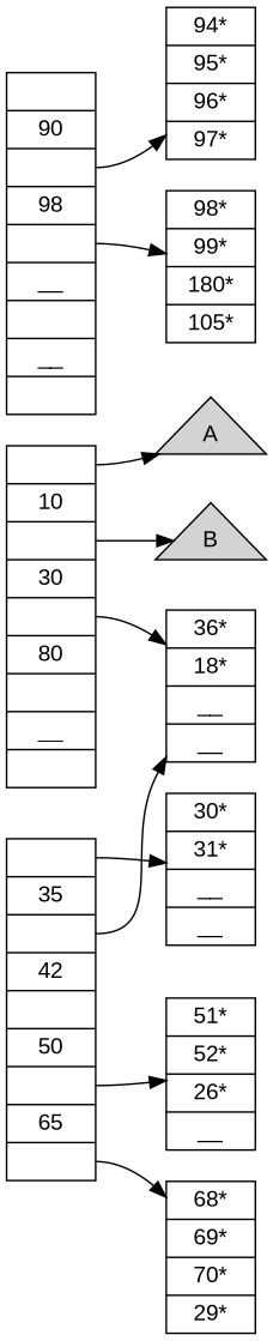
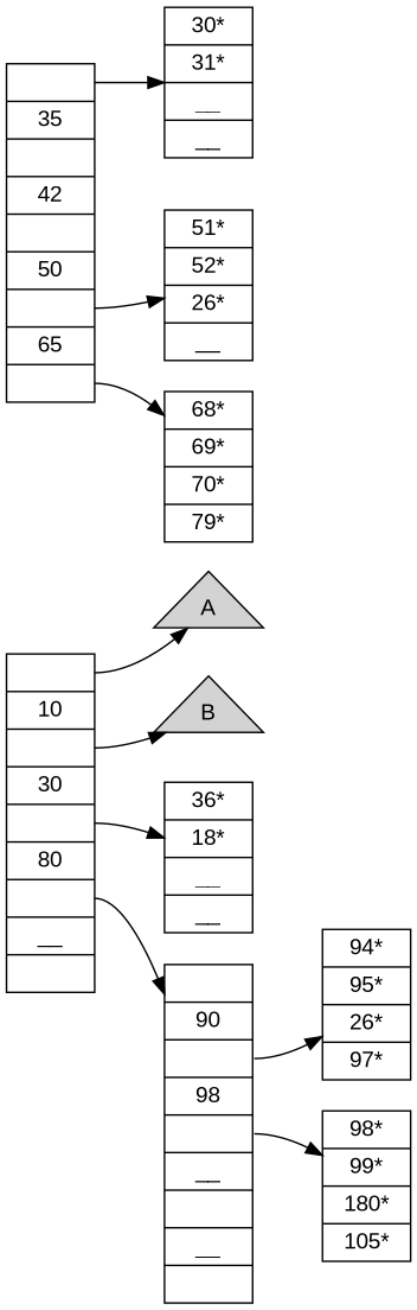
  digraph {
    fontname="Liberation Sans"
    rankdir=LR
    node [fontname="Liberation Sans" shape=record]
    edge [fontname="Liberation Sans" tailport=f2]
    n1 [label=A shape=triangle style=filled]
    n2 [label=B shape=triangle style=filled]
    n3 [label="<f0>|<f1> 10 |<f2>|<f3> 30 |<f4>|<f5> 80 |<f6>|<f7> __ |<f8>"]
    n4 [label="<f0>|<f1> 90 |<f2>|<f3> 98 |<f4>|<f5> __ |<f6>|<f7> __ |<f8>"]
    n5 [label="<f0> 36* |<f1> 18* |<f2> __  |<f4> __  "]
    n6 [label="<f0>|<f1> 35 |<f2>|<f3> 42 |<f4>|<f5> 50 |<f6>|<f7> 65 |<f8>"]
    n7 [label="<f0> 30* |<f1> 31* |<f2> __  |<f4> __  "]
    n8 [label="<f0> 51* |<f1> 52* |<f2> 26* |<f4> __  "]
-   n9 [label="<f0> 68* |<f1> 69* |<f2> 70* |<f4> 29* "]
-   n10 [label="<f0> 94* |<f1> 95* |<f2> 96* |<f4> 97* "]
+   n9 [label="<f0> 68* |<f1> 69* |<f2> 70* |<f4> 79* "]
+   n10 [label="<f0> 94* |<f1> 95* |<f2> 26* |<f4> 97* "]
    n11 [label="<f0> 98* |<f1> 99* |<f2> 180*|<f4> 105*"]
    n3 -> n1 [tailport=f0]
    n3 -> n2
+   n3 -> n4 [tailport=f6]
    n3 -> n5 [tailport=f4]
    n4 -> n10
    n4 -> n11 [tailport=f4]
-   n6 -> n5
    n6 -> n7 [tailport=f0]
    n6 -> n8 [tailport=f6]
    n6 -> n9 [tailport=f8]
  }
